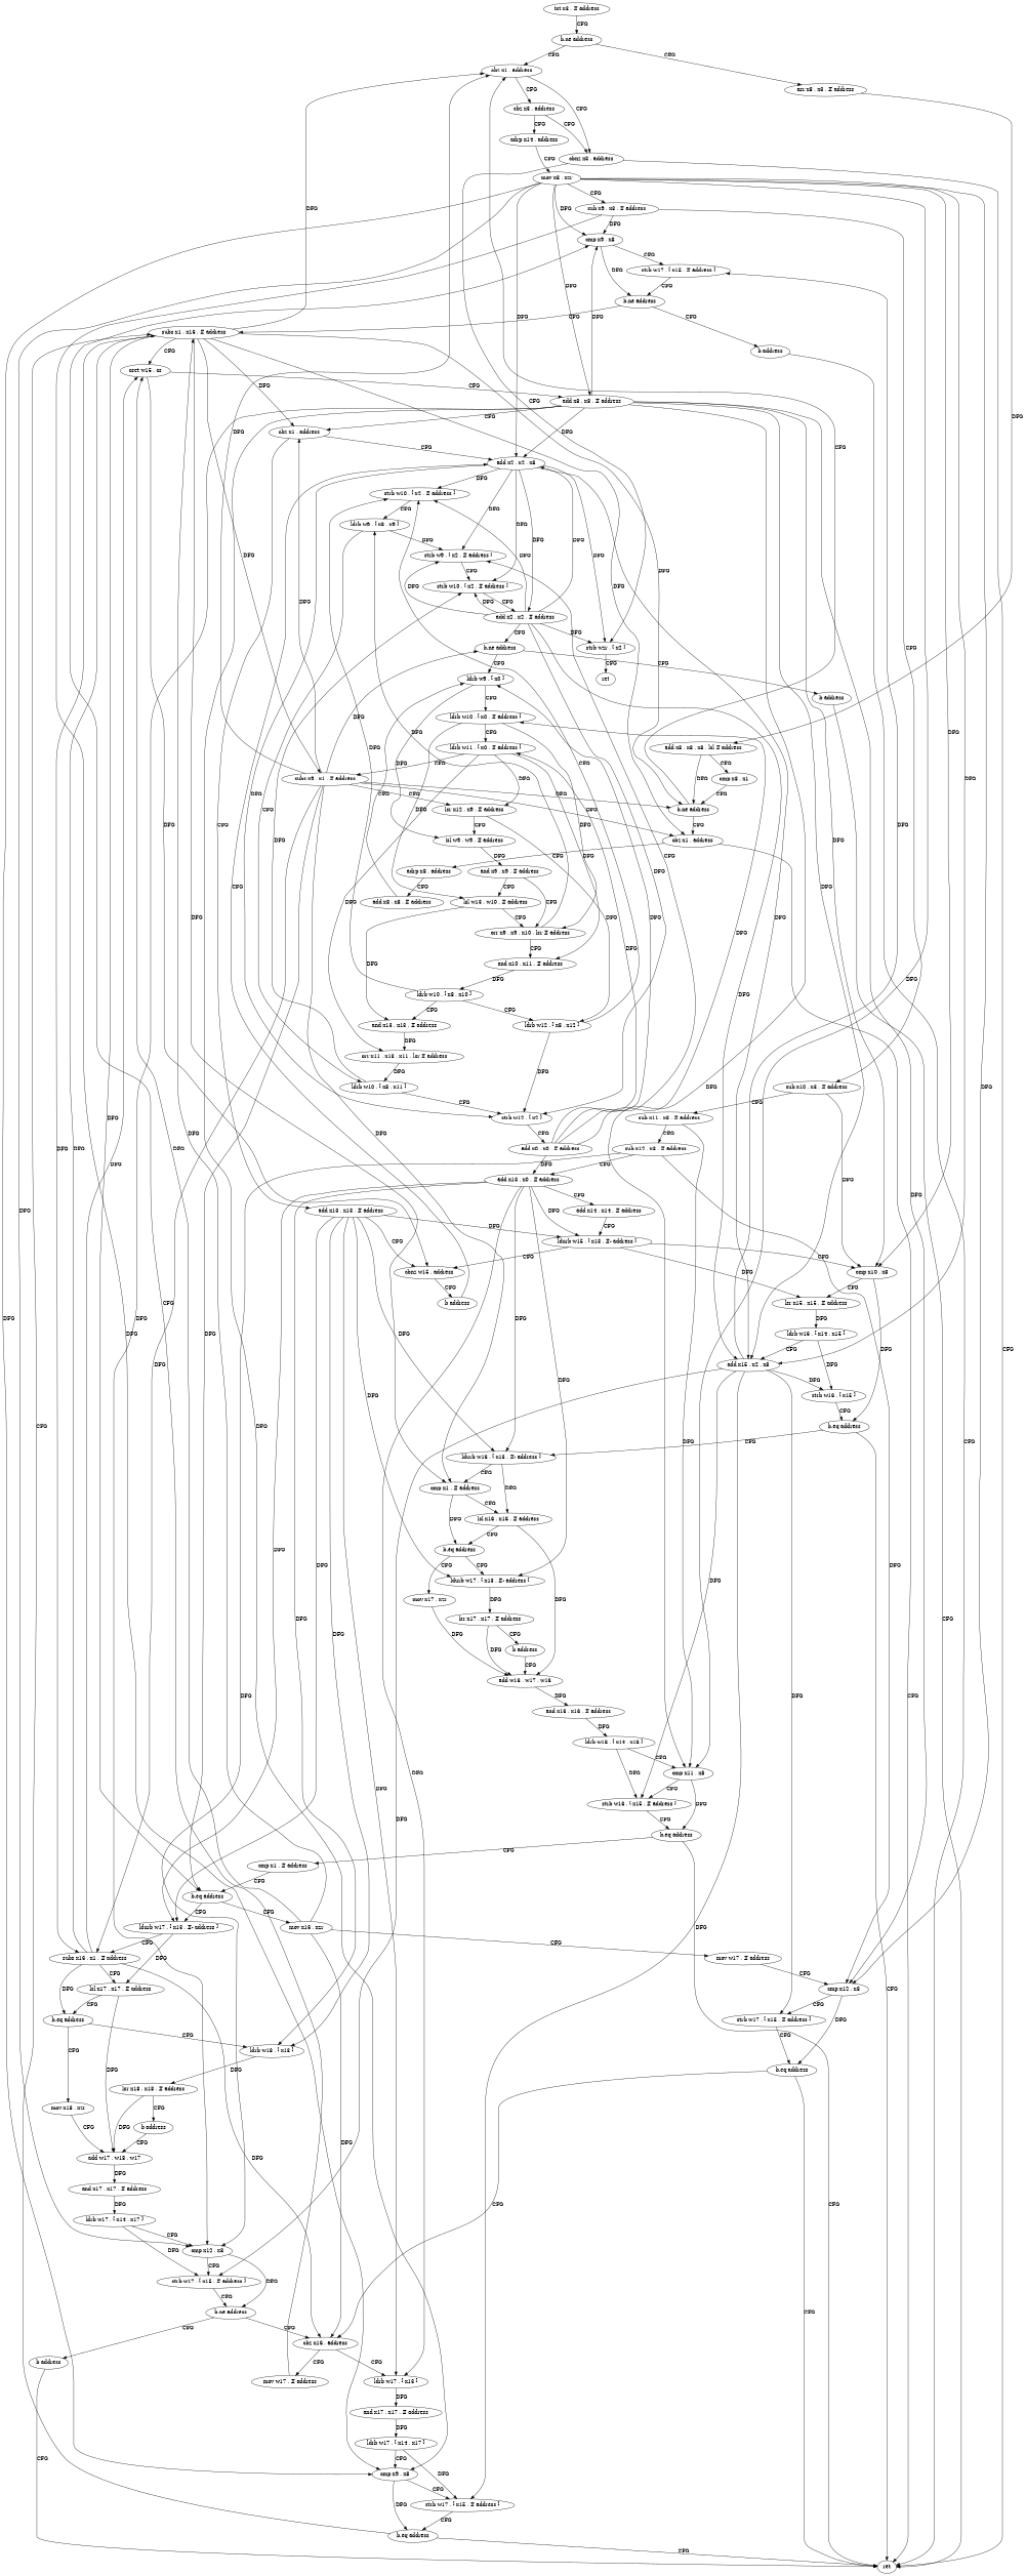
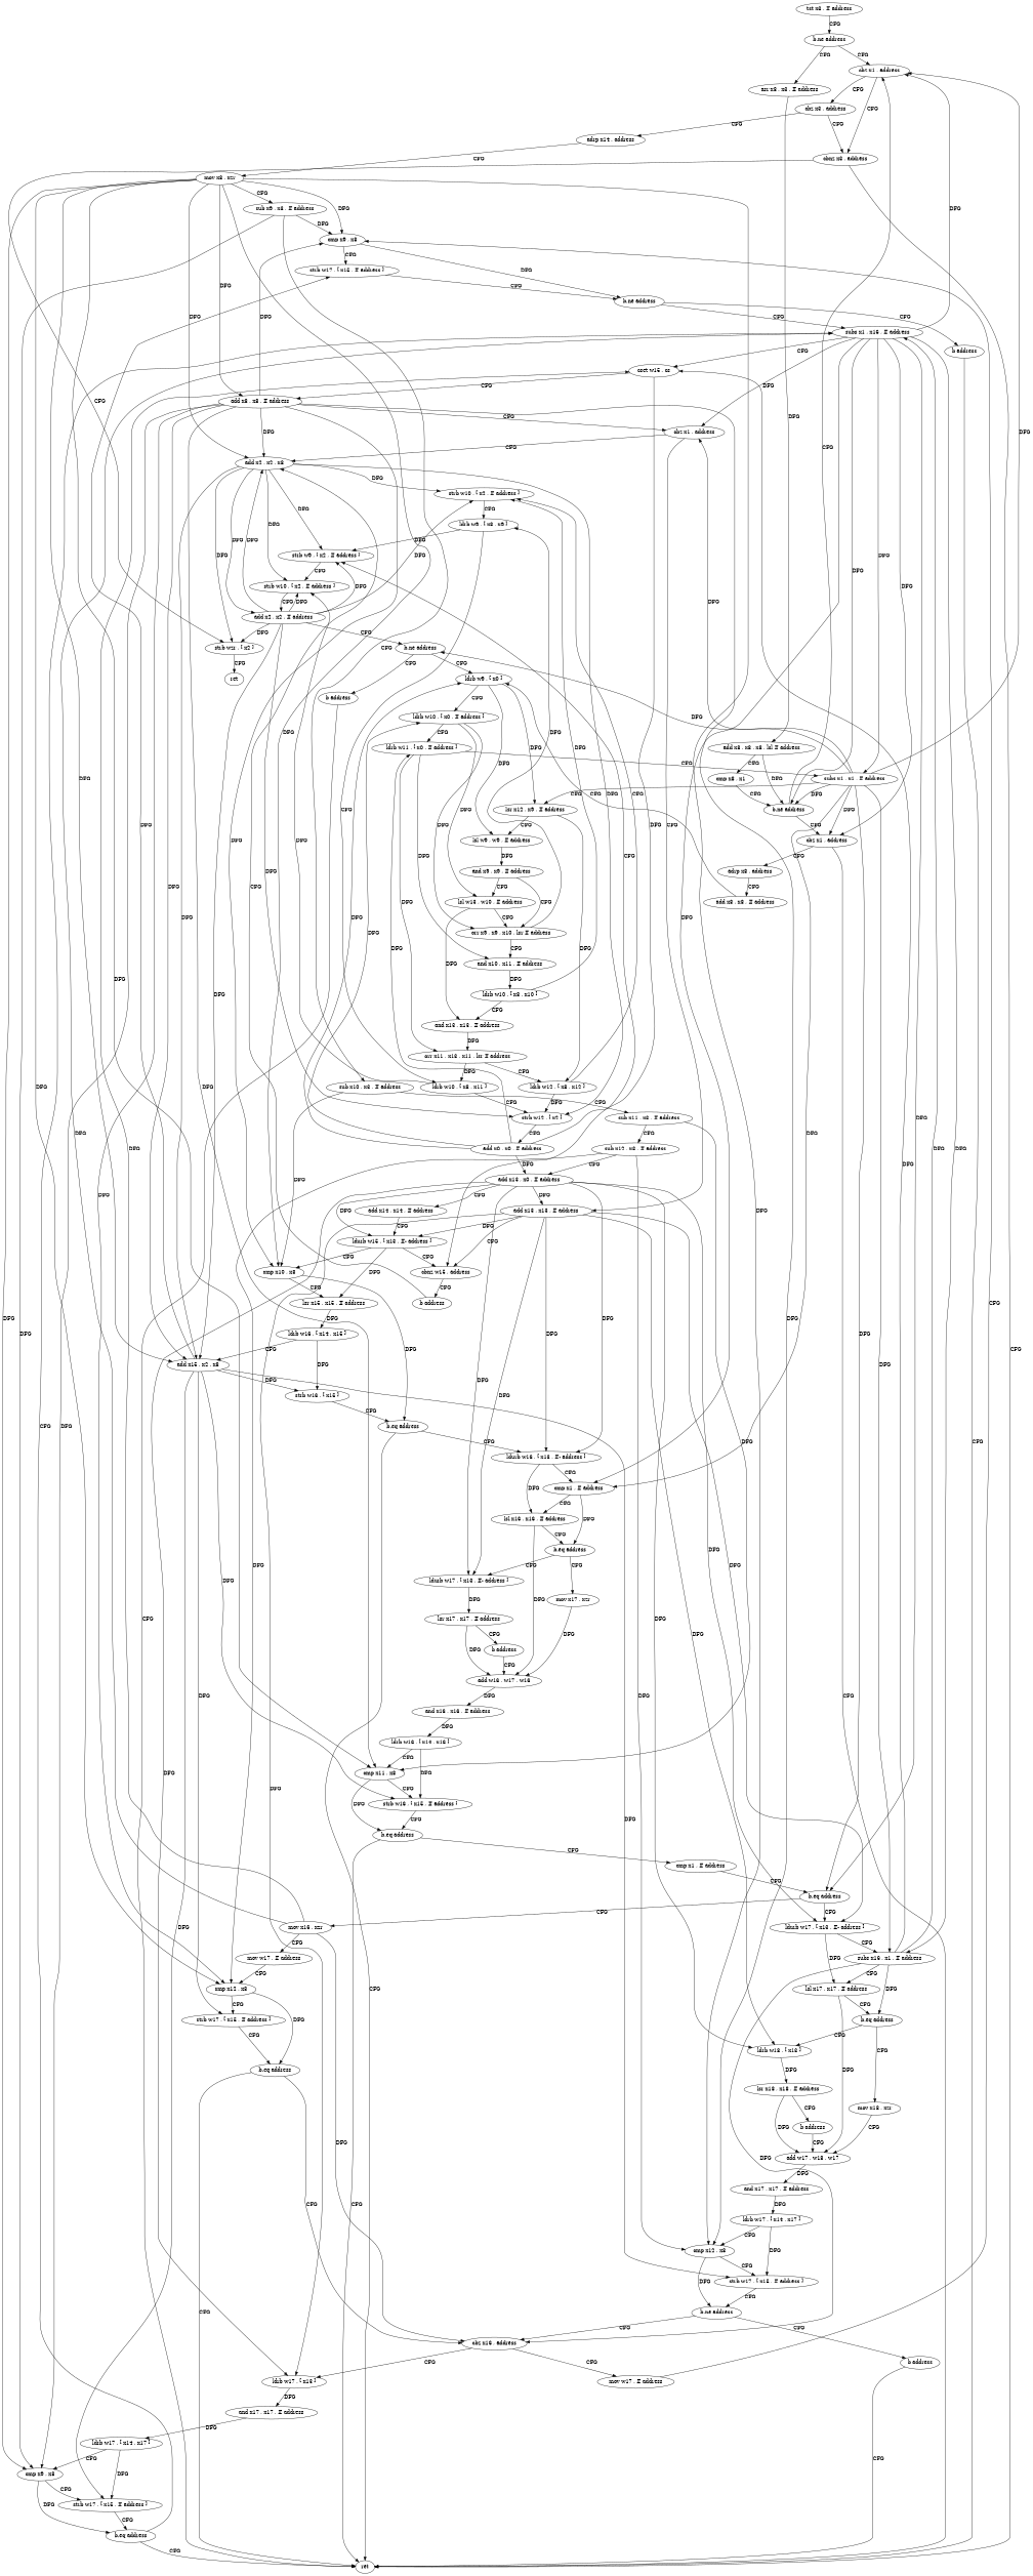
  digraph {
    n1 [label="tst x3 , # address"]
    n2 [label="b.ne address"]
    n3 [label="cbz x1 , address"]
    n4 [label="asr x8 , x3 , # address"]
    n5 [label="cbnz x3 , address"]
    n6 [label="cbz x3 , address"]
    n7 [label="add x8 , x8 , x8 , lsl # address"]
    n8 [label="strb wzr , [ x2 ]"]
    n9 [label=ret]
    n10 [label="adrp x14 , address"]
    n11 [label="cmp x8 , x1"]
    n12 [label="b.ne address"]
    n13 [label=ret]
    n14 [label="mov x8 , xzr"]
    n15 [label="cbz x1 , address"]
    n16 [label="adrp x8 , address"]
    n17 [label="add x8 , x8 , # address"]
    n18 [label="sub x9 , x3 , # address"]
    n19 [label="cmp x11 , x8"]
    n20 [label="cmp x12 , x8"]
    n21 [label="cmp x9 , x8"]
    n22 [label="cmp x9 , x8"]
    n23 [label="cmp x12 , x8"]
    n24 [label="add x8 , x8 , # address"]
    n25 [label="add x2 , x2 , x8"]
    n26 [label="cmp x10 , x8"]
    n27 [label="add x15 , x2 , x8"]
    n28 [label="ldrb w9 , [ x0 ]"]
    n29 [label="sub x10 , x3 , # address"]
    n30 [label="strb w16 , [ x15 , # address ]"]
    n31 [label="b.eq address"]
    n32 [label="strb w17 , [ x15 , # address ]"]
    n33 [label="b.eq address"]
    n34 [label="strb w17 , [ x15 , # address ]"]
    n35 [label="b.ne address"]
    n36 [label="strb w17 , [ x15 , # address ]"]
    n37 [label="b.eq address"]
    n38 [label="strb w17 , [ x15 , # address ]"]
    n39 [label="b.ne address"]
    n40 [label="cbz x1 , address"]
    n41 [label="strb w10 , [ x2 , # address ]"]
    n42 [label="strb w12 , [ x2 ]"]
    n43 [label="strb w9 , [ x2 , # address ]"]
    n44 [label="strb w10 , [ x2 , # address ]"]
    n45 [label="add x2 , x2 , # address"]
    n46 [label="lsr x15 , x15 , # address"]
    n47 [label="b.eq address"]
    n48 [label="strb w16 , [ x15 ]"]
    n49 [label="sub x11 , x3 , # address"]
    n50 [label="sub x12 , x3 , # address"]
    n51 [label="add x13 , x0 , # address"]
    n52 [label="add x14 , x14 , # address"]
    n53 [label="ldurb w15 , [ x13 , #- address ]"]
    n54 [label="ldurb w16 , [ x13 , #- address ]"]
    n55 [label="ldurb w17 , [ x13 , #- address ]"]
    n56 [label="ldurb w17 , [ x13 , #- address ]"]
    n57 [label="ldrb w18 , [ x13 ]"]
    n58 [label="ldrb w17 , [ x13 ]"]
    n59 [label="add x13 , x13 , # address"]
    n60 [label="cbnz w15 , address"]
    n61 [label="cmp x1 , # address"]
    n62 [label="lsl x16 , x16 , # address"]
    n63 [label="lsr x17 , x17 , # address"]
    n64 [label="subs x16 , x1 , # address"]
    n65 [label="lsl x17 , x17 , # address"]
    n66 [label="lsr x18 , x18 , # address"]
    n67 [label="and x17 , x17 , # address"]
    n68 [label="ldrb w16 , [ x14 , x15 ]"]
    n69 [label="ldrb w10 , [ x0 , # address ]"]
    n70 [label="lsr x12 , x9 , # address"]
    n71 [label="lsl w9 , w9 , # address"]
    n72 [label="ldrb w11 , [ x0 , # address ]"]
    n73 [label="lsl w13 , w10 , # address"]
    n74 [label="orr x9 , x9 , x10 , lsr # address"]
    n75 [label="ldrb w12 , [ x8 , x12 ]"]
    n76 [label="and x9 , x9 , # address"]
    n77 [label="b.eq address"]
    n78 [label="add w16 , w17 , w16"]
    n79 [label="mov x17 , xzr"]
    n80 [label="and x16 , x16 , # address"]
    n81 [label="b address"]
-   n82 [label="subs x9 , x1 , # address"]
+   n82 [label="subs x1 , x1 , # address"]
    n83 [label="and x10 , x11 , # address"]
    n84 [label="orr x11 , x13 , x11 , lsr # address"]
    n85 [label="and x13 , x13 , # address"]
    n86 [label="ldrb w9 , [ x8 , x9 ]"]
    n87 [label="b.ne address"]
    n88 [label="b.eq address"]
    n89 [label="ldrb w10 , [ x8 , x10 ]"]
    n90 [label="ldrb w10 , [ x8 , x11 ]"]
    n91 [label="b address"]
    n92 [label="mov x16 , xzr"]
    n93 [label="cbz x16 , address"]
    n94 [label="subs x1 , x16 , # address"]
    n95 [label="cset w15 , cs"]
    n96 [label="b.eq address"]
    n97 [label="add x0 , x0 , # address"]
    n98 [label="ldrb w16 , [ x14 , x16 ]"]
    n99 [label="cmp x1 , # address"]
    n100 [label="mov w17 , # address"]
    n101 [label="mov w17 , # address"]
    n102 [label="add w17 , w18 , w17"]
    n103 [label="mov x18 , xzr"]
    n104 [label="and x17 , x17 , # address"]
    n105 [label="b address"]
    n106 [label="ldrb w17 , [ x14 , x17 ]"]
    n107 [label="ldrb w17 , [ x14 , x17 ]"]
    n108 [label="b address"]
    n109 [label="b address"]
    n110 [label="b address"]
    n1 -> n2 [label=CFG]
    n2 -> n3 [label=CFG]
    n2 -> n4 [label=CFG]
    n3 -> n5 [label=CFG]
    n3 -> n6 [label=CFG]
    n4 -> n7 [label=DFG]
    n5 -> n8 [label=CFG]
    n5 -> n9 [label=CFG]
    n6 -> n5 [label=CFG]
    n6 -> n10 [label=CFG]
    n7 -> n11 [label=CFG]
    n7 -> n12 [label=DFG]
    n8 -> n13 [label=CFG]
    n10 -> n14 [label=CFG]
    n11 -> n12 [label=CFG]
    n12 -> n3 [label=CFG]
    n12 -> n15 [label=CFG]
    n14 -> n18 [label=CFG]
    n14 -> n19 [label=DFG]
    n14 -> n20 [label=DFG]
    n14 -> n21 [label=DFG]
    n14 -> n22 [label=DFG]
    n14 -> n23 [label=DFG]
    n14 -> n24 [label=DFG]
    n14 -> n25 [label=DFG]
    n14 -> n26 [label=DFG]
    n14 -> n27 [label=DFG]
    n15 -> n9 [label=CFG]
    n15 -> n16 [label=CFG]
    n16 -> n17 [label=CFG]
    n17 -> n28 [label=CFG]
    n18 -> n21 [label=DFG]
    n18 -> n22 [label=DFG]
    n18 -> n29 [label=CFG]
    n19 -> n30 [label=CFG]
    n19 -> n31 [label=DFG]
    n20 -> n32 [label=CFG]
    n20 -> n33 [label=DFG]
    n21 -> n34 [label=CFG]
    n21 -> n35 [label=DFG]
    n22 -> n36 [label=CFG]
    n22 -> n37 [label=DFG]
    n23 -> n38 [label=CFG]
    n23 -> n39 [label=DFG]
    n24 -> n19 [label=DFG]
    n24 -> n20 [label=DFG]
    n24 -> n21 [label=DFG]
    n24 -> n22 [label=DFG]
    n24 -> n23 [label=DFG]
    n24 -> n25 [label=DFG]
    n24 -> n26 [label=DFG]
    n24 -> n27 [label=DFG]
    n24 -> n40 [label=CFG]
    n25 -> n8 [label=DFG]
    n25 -> n27 [label=DFG]
    n25 -> n41 [label=DFG]
    n25 -> n42 [label=DFG]
    n25 -> n43 [label=DFG]
    n25 -> n44 [label=DFG]
    n25 -> n45 [label=DFG]
    n26 -> n46 [label=CFG]
    n26 -> n47 [label=DFG]
    n27 -> n30 [label=DFG]
    n27 -> n32 [label=DFG]
    n27 -> n34 [label=DFG]
    n27 -> n36 [label=DFG]
    n27 -> n38 [label=DFG]
    n27 -> n48 [label=DFG]
    n28 -> n69 [label=CFG]
-   n72 -> n70 [label=DFG]
+   n28 -> n70 [label=DFG]
    n28 -> n71 [label=DFG]
    n29 -> n26 [label=DFG]
    n29 -> n49 [label=CFG]
    n30 -> n31 [label=CFG]
    n31 -> n9 [label=CFG]
    n31 -> n99 [label=CFG]
    n32 -> n33 [label=CFG]
    n33 -> n9 [label=CFG]
    n33 -> n93 [label=CFG]
    n34 -> n35 [label=CFG]
    n35 -> n94 [label=CFG]
    n35 -> n108 [label=CFG]
    n36 -> n37 [label=CFG]
    n37 -> n9 [label=CFG]
    n37 -> n94 [label=CFG]
    n38 -> n39 [label=CFG]
    n39 -> n93 [label=CFG]
    n39 -> n109 [label=CFG]
    n40 -> n25 [label=CFG]
    n40 -> n59 [label=CFG]
    n41 -> n86 [label=CFG]
    n42 -> n97 [label=CFG]
    n43 -> n44 [label=CFG]
    n44 -> n45 [label=CFG]
    n45 -> n8 [label=DFG]
    n45 -> n25 [label=DFG]
    n45 -> n27 [label=DFG]
    n45 -> n41 [label=DFG]
    n45 -> n42 [label=DFG]
    n45 -> n43 [label=DFG]
    n45 -> n44 [label=DFG]
    n45 -> n87 [label=CFG]
    n46 -> n68 [label=DFG]
    n47 -> n9 [label=CFG]
    n47 -> n54 [label=CFG]
    n48 -> n47 [label=CFG]
    n49 -> n19 [label=DFG]
    n49 -> n50 [label=CFG]
    n50 -> n20 [label=DFG]
    n50 -> n23 [label=DFG]
    n50 -> n51 [label=CFG]
    n51 -> n52 [label=CFG]
    n51 -> n53 [label=DFG]
    n51 -> n54 [label=DFG]
    n51 -> n55 [label=DFG]
    n51 -> n56 [label=DFG]
    n51 -> n57 [label=DFG]
    n51 -> n58 [label=DFG]
+   n51 -> n59 [label=DFG]
    n52 -> n53 [label=CFG]
    n53 -> n26 [label=CFG]
    n53 -> n46 [label=DFG]
    n53 -> n60 [label=CFG]
    n54 -> n61 [label=CFG]
    n54 -> n62 [label=DFG]
    n55 -> n63 [label=DFG]
    n56 -> n64 [label=CFG]
    n56 -> n65 [label=DFG]
    n57 -> n66 [label=DFG]
    n58 -> n67 [label=DFG]
    n59 -> n53 [label=DFG]
    n59 -> n54 [label=DFG]
    n59 -> n55 [label=DFG]
    n59 -> n56 [label=DFG]
    n59 -> n57 [label=DFG]
    n59 -> n58 [label=DFG]
    n59 -> n60 [label=CFG]
    n60 -> n110 [label=CFG]
    n61 -> n62 [label=CFG]
    n61 -> n77 [label=DFG]
    n62 -> n77 [label=CFG]
    n62 -> n78 [label=DFG]
    n63 -> n78 [label=DFG]
    n63 -> n81 [label=CFG]
    n64 -> n65 [label=CFG]
    n64 -> n93 [label=DFG]
    n64 -> n94 [label=DFG]
    n64 -> n95 [label=DFG]
    n64 -> n96 [label=DFG]
    n65 -> n96 [label=CFG]
    n65 -> n102 [label=DFG]
    n66 -> n102 [label=DFG]
    n66 -> n105 [label=CFG]
    n67 -> n106 [label=DFG]
    n68 -> n27 [label=CFG]
    n68 -> n48 [label=DFG]
    n69 -> n72 [label=CFG]
    n69 -> n73 [label=DFG]
    n69 -> n74 [label=DFG]
    n70 -> n71 [label=CFG]
    n70 -> n75 [label=DFG]
    n71 -> n76 [label=DFG]
    n72 -> n82 [label=CFG]
    n72 -> n83 [label=DFG]
    n72 -> n84 [label=DFG]
    n73 -> n74 [label=CFG]
    n73 -> n85 [label=DFG]
    n74 -> n83 [label=CFG]
    n74 -> n86 [label=DFG]
    n75 -> n41 [label=CFG]
    n75 -> n42 [label=DFG]
    n76 -> n73 [label=CFG]
    n76 -> n74 [label=CFG]
    n77 -> n55 [label=CFG]
    n77 -> n79 [label=CFG]
    n78 -> n80 [label=DFG]
    n79 -> n78 [label=DFG]
    n80 -> n98 [label=DFG]
    n81 -> n78 [label=CFG]
    n82 -> n3 [label=DFG]
    n82 -> n12 [label=DFG]
    n82 -> n15 [label=DFG]
    n82 -> n40 [label=DFG]
    n82 -> n61 [label=DFG]
    n82 -> n64 [label=DFG]
    n82 -> n70 [label=CFG]
    n82 -> n87 [label=DFG]
    n82 -> n88 [label=DFG]
    n83 -> n89 [label=DFG]
-   n89 -> n75 [label=CFG]
+   n84 -> n75 [label=CFG]
    n84 -> n90 [label=DFG]
    n85 -> n84 [label=DFG]
    n86 -> n43 [label=DFG]
    n86 -> n90 [label=CFG]
    n87 -> n28 [label=CFG]
    n87 -> n91 [label=CFG]
    n88 -> n56 [label=CFG]
    n88 -> n92 [label=CFG]
    n89 -> n41 [label=DFG]
    n89 -> n85 [label=CFG]
    n90 -> n42 [label=CFG]
    n90 -> n44 [label=DFG]
    n91 -> n9 [label=CFG]
    n92 -> n93 [label=DFG]
    n92 -> n94 [label=DFG]
    n92 -> n95 [label=DFG]
    n92 -> n100 [label=CFG]
    n93 -> n58 [label=CFG]
    n93 -> n101 [label=CFG]
    n94 -> n3 [label=DFG]
    n94 -> n12 [label=DFG]
    n94 -> n15 [label=DFG]
    n94 -> n40 [label=DFG]
    n94 -> n61 [label=DFG]
    n94 -> n64 [label=DFG]
    n94 -> n82 [label=DFG]
    n94 -> n88 [label=DFG]
    n94 -> n95 [label=CFG]
    n95 -> n24 [label=CFG]
    n95 -> n60 [label=DFG]
    n96 -> n57 [label=CFG]
    n96 -> n103 [label=CFG]
    n97 -> n28 [label=DFG]
    n97 -> n43 [label=CFG]
    n97 -> n51 [label=DFG]
    n97 -> n69 [label=DFG]
    n97 -> n72 [label=DFG]
    n98 -> n19 [label=CFG]
    n98 -> n30 [label=DFG]
    n99 -> n88 [label=CFG]
    n100 -> n20 [label=CFG]
    n101 -> n21 [label=CFG]
    n102 -> n104 [label=DFG]
    n103 -> n102 [label=CFG]
    n104 -> n107 [label=DFG]
    n105 -> n102 [label=CFG]
    n106 -> n22 [label=CFG]
    n106 -> n36 [label=DFG]
    n107 -> n23 [label=CFG]
    n107 -> n38 [label=DFG]
    n108 -> n9 [label=CFG]
    n109 -> n9 [label=CFG]
    n110 -> n25 [label=CFG]
  }
